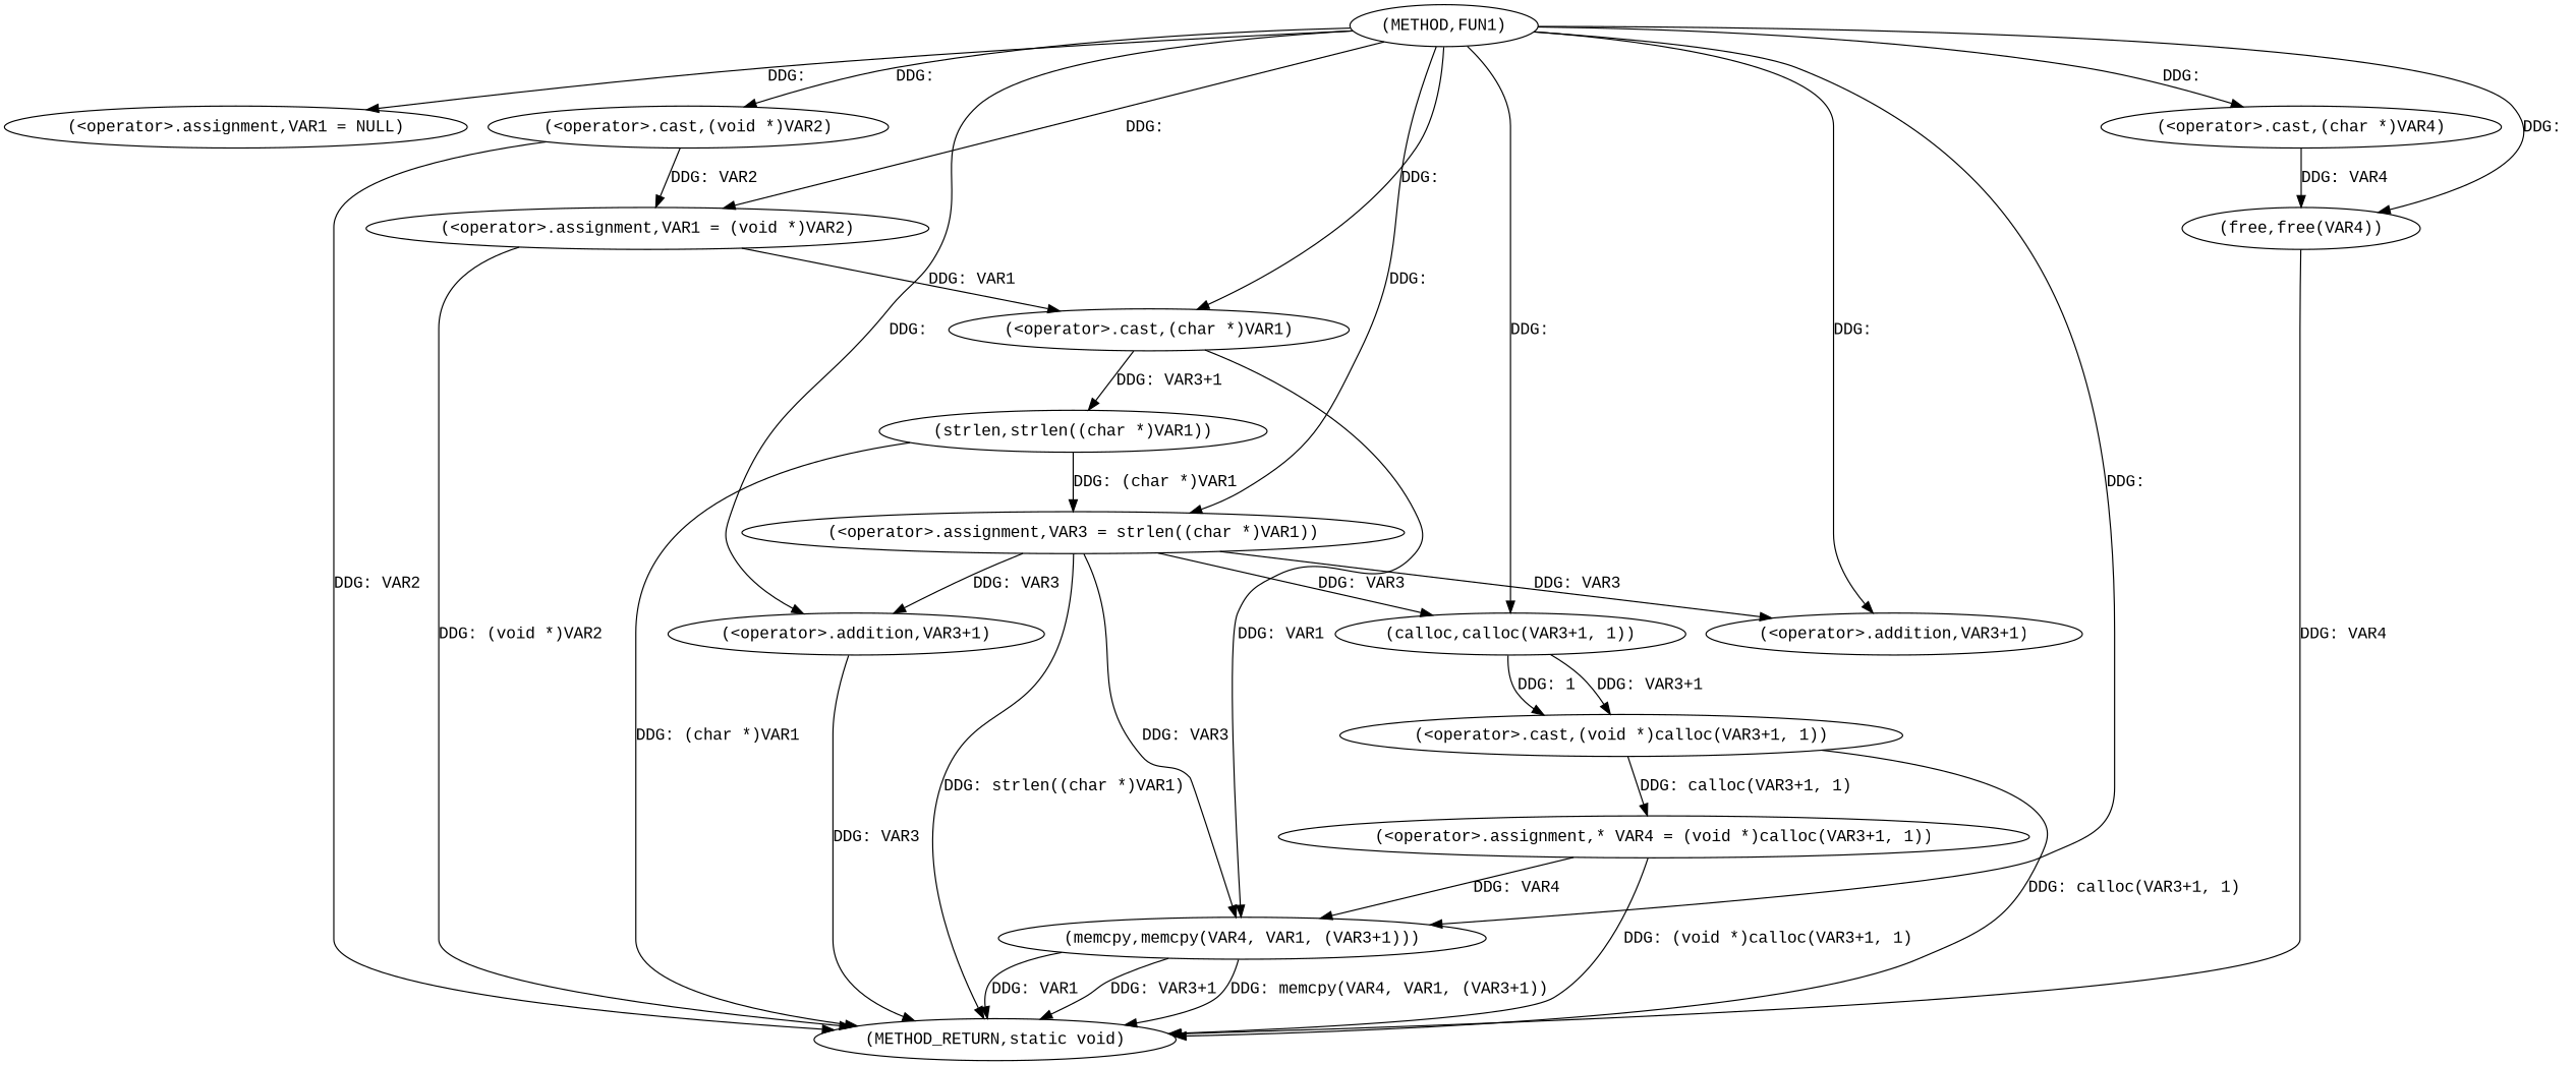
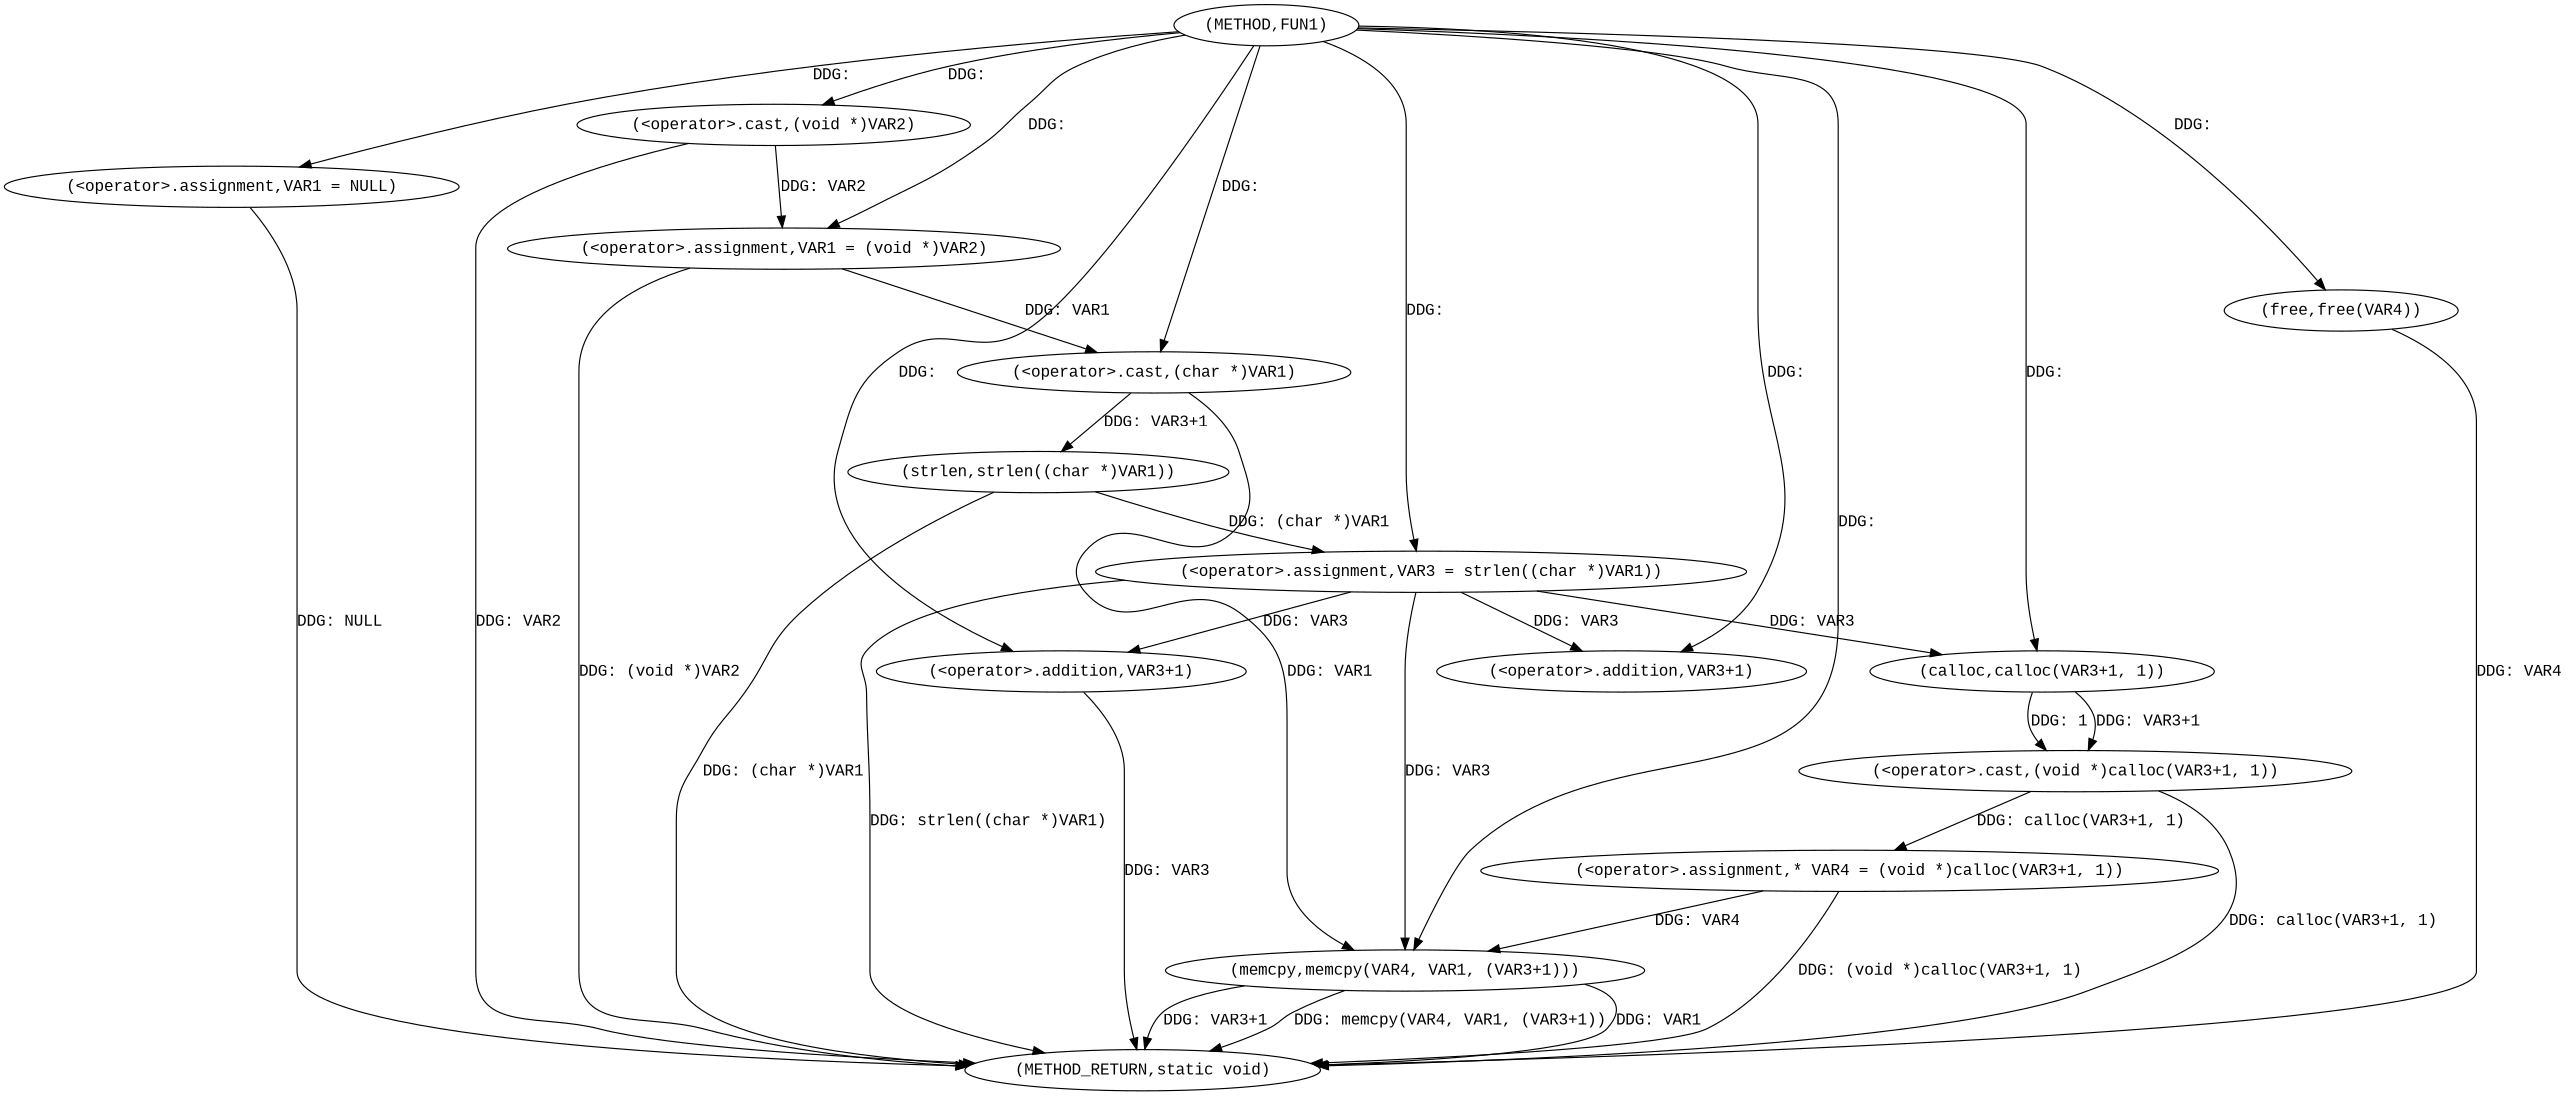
  digraph {
    fontname="Liberation Mono"
    node [fontname="Liberation Mono"]
    edge [fontname="Liberation Mono"]
    n1 [label="(METHOD,FUN1)"]
    n2 [label="(<operator>.assignment,VAR1 = NULL)"]
    n3 [label="(<operator>.assignment,VAR1 = (void *)VAR2)"]
    n4 [label="(<operator>.cast,(void *)VAR2)"]
    n5 [label="(<operator>.assignment,VAR3 = strlen((char *)VAR1))"]
    n6 [label="(<operator>.cast,(char *)VAR1)"]
    n7 [label="(calloc,calloc(VAR3+1, 1))"]
    n8 [label="(<operator>.addition,VAR3+1)"]
    n9 [label="(memcpy,memcpy(VAR4, VAR1, (VAR3+1)))"]
    n10 [label="(<operator>.addition,VAR3+1)"]
-   n11 [label="(<operator>.cast,(char *)VAR4)"]
    n12 [label="(free,free(VAR4))"]
    n13 [label="(METHOD_RETURN,static void)"]
    n14 [label="(strlen,strlen((char *)VAR1))"]
    n15 [label="(<operator>.assignment,* VAR4 = (void *)calloc(VAR3+1, 1))"]
    n16 [label="(<operator>.cast,(void *)calloc(VAR3+1, 1))"]
    n1 -> n2 [label="DDG: "]
    n1 -> n3 [label="DDG: "]
    n1 -> n4 [label="DDG: "]
    n1 -> n5 [label="DDG: "]
    n1 -> n6 [label="DDG: "]
    n1 -> n7 [label="DDG: "]
    n1 -> n8 [label="DDG: "]
    n1 -> n9 [label="DDG: "]
    n1 -> n10 [label="DDG: "]
-   n1 -> n11 [label="DDG: "]
    n1 -> n12 [label="DDG: "]
+   n2 -> n13 [label="DDG: NULL"]
    n3 -> n6 [label="DDG: VAR1"]
    n3 -> n13 [label="DDG: (void *)VAR2"]
    n4 -> n3 [label="DDG: VAR2"]
    n4 -> n13 [label="DDG: VAR2"]
    n5 -> n7 [label="DDG: VAR3"]
    n5 -> n8 [label="DDG: VAR3"]
    n5 -> n9 [label="DDG: VAR3"]
    n5 -> n10 [label="DDG: VAR3"]
    n5 -> n13 [label="DDG: strlen((char *)VAR1)"]
    n6 -> n9 [label="DDG: VAR1"]
    n6 -> n14 [label="DDG: VAR3+1"]
    n7 -> n16 [label="DDG: VAR3+1"]
    n7 -> n16 [label="DDG: 1"]
    n9 -> n13 [label="DDG: VAR3+1"]
    n9 -> n13 [label="DDG: memcpy(VAR4, VAR1, (VAR3+1))"]
    n9 -> n13 [label="DDG: VAR1"]
    n10 -> n13 [label="DDG: VAR3"]
-   n11 -> n12 [label="DDG: VAR4"]
    n12 -> n13 [label="DDG: VAR4"]
    n14 -> n5 [label="DDG: (char *)VAR1"]
    n14 -> n13 [label="DDG: (char *)VAR1"]
    n15 -> n9 [label="DDG: VAR4"]
    n15 -> n13 [label="DDG: (void *)calloc(VAR3+1, 1)"]
    n16 -> n13 [label="DDG: calloc(VAR3+1, 1)"]
    n16 -> n15 [label="DDG: calloc(VAR3+1, 1)"]
  }
